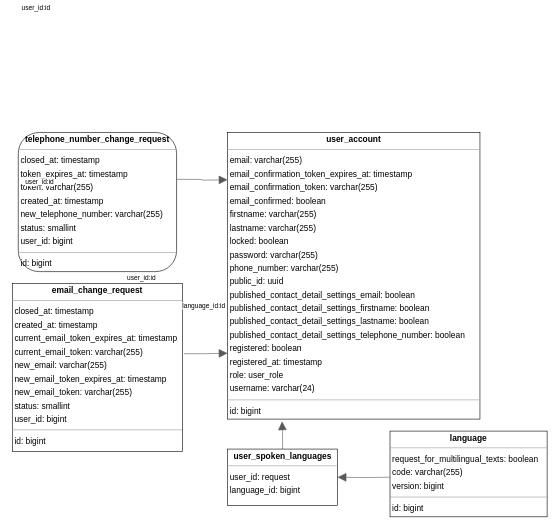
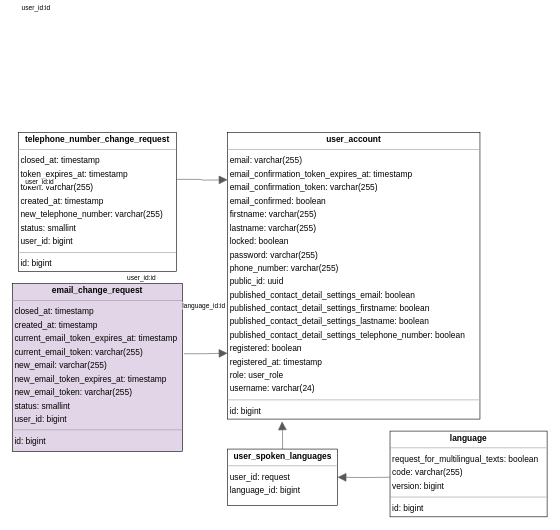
  <mxCell id="0" />
  <mxCell id="1" parent="0" />
- <mxCell id="2" value="&lt;p style=&quot;margin:0px;margin-top:4px;text-align:center;&quot;&gt;&lt;b&gt;email_change_request&lt;/b&gt;&lt;/p&gt;&lt;hr size=&quot;1&quot;/&gt;&lt;p style=&quot;margin:0 0 0 4px;line-height:1.6;&quot;&gt; closed_at: timestamp&lt;br/&gt; created_at: timestamp&lt;br/&gt; current_email_token_expires_at: timestamp&lt;br/&gt; current_email_token: varchar(255)&lt;br/&gt; new_email: varchar(255)&lt;br/&gt; new_email_token_expires_at: timestamp&lt;br/&gt; new_email_token: varchar(255)&lt;br/&gt; status: smallint&lt;br/&gt; user_id: bigint&lt;/p&gt;&lt;hr size=&quot;1&quot;/&gt;&lt;p style=&quot;margin:0 0 0 4px;line-height:1.6;&quot;&gt; id: bigint&lt;/p&gt;" style="verticalAlign=top;align=left;overflow=fill;fontSize=14;fontFamily=Helvetica;html=1;rounded=0;shadow=0;comic=0;labelBackgroundColor=none;strokeWidth=1;" parent="1" vertex="1"><mxGeometry x="20" y="272" width="284" height="280" as="geometry" /></mxCell>
+ <mxCell id="2" value="&lt;p style=&quot;margin:0px;margin-top:4px;text-align:center;&quot;&gt;&lt;b&gt;email_change_request&lt;/b&gt;&lt;/p&gt;&lt;hr size=&quot;1&quot;/&gt;&lt;p style=&quot;margin:0 0 0 4px;line-height:1.6;&quot;&gt; closed_at: timestamp&lt;br/&gt; created_at: timestamp&lt;br/&gt; current_email_token_expires_at: timestamp&lt;br/&gt; current_email_token: varchar(255)&lt;br/&gt; new_email: varchar(255)&lt;br/&gt; new_email_token_expires_at: timestamp&lt;br/&gt; new_email_token: varchar(255)&lt;br/&gt; status: smallint&lt;br/&gt; user_id: bigint&lt;/p&gt;&lt;hr size=&quot;1&quot;/&gt;&lt;p style=&quot;margin:0 0 0 4px;line-height:1.6;&quot;&gt; id: bigint&lt;/p&gt;" style="verticalAlign=top;align=left;overflow=fill;fontSize=14;fontFamily=Helvetica;html=1;rounded=0;shadow=0;comic=0;labelBackgroundColor=none;strokeWidth=1;fillColor=#e1d5e7;" parent="1" vertex="1"><mxGeometry x="20" y="272" width="284" height="280" as="geometry" /></mxCell>
  <mxCell id="3" value="&lt;p style=&quot;margin:0px;margin-top:4px;text-align:center;&quot;&gt;&lt;b&gt;language&lt;/b&gt;&lt;/p&gt;&lt;hr size=&quot;1&quot;/&gt;&lt;p style=&quot;margin:0 0 0 4px;line-height:1.6;&quot;&gt; request_for_multilingual_texts: boolean&lt;br/&gt; code: varchar(255)&lt;br/&gt; version: bigint&lt;/p&gt;&lt;hr size=&quot;1&quot;/&gt;&lt;p style=&quot;margin:0 0 0 4px;line-height:1.6;&quot;&gt; id: bigint&lt;/p&gt;" style="verticalAlign=top;align=left;overflow=fill;fontSize=14;fontFamily=Helvetica;html=1;rounded=0;shadow=0;comic=0;labelBackgroundColor=none;strokeWidth=1;" parent="1" vertex="1"><mxGeometry x="650" y="518" width="262" height="143" as="geometry" /></mxCell>
- <mxCell id="4" value="&lt;p style=&quot;margin:0px;margin-top:4px;text-align:center;&quot;&gt;&lt;b&gt;telephone_number_change_request&lt;/b&gt;&lt;/p&gt;&lt;hr size=&quot;1&quot;/&gt;&lt;p style=&quot;margin:0 0 0 4px;line-height:1.6;&quot;&gt; closed_at: timestamp&lt;br/&gt; token_expires_at: timestamp&lt;br/&gt; token: varchar(255)&lt;br/&gt; created_at: timestamp&lt;br/&gt; new_telephone_number: varchar(255)&lt;br/&gt; status: smallint&lt;br/&gt; user_id: bigint&lt;/p&gt;&lt;hr size=&quot;1&quot;/&gt;&lt;p style=&quot;margin:0 0 0 4px;line-height:1.6;&quot;&gt; id: bigint&lt;/p&gt;" style="verticalAlign=top;align=left;overflow=fill;fontSize=14;fontFamily=Helvetica;html=1;shadow=0;comic=0;labelBackgroundColor=none;strokeWidth=1;rounded=1;" parent="1" vertex="1"><mxGeometry x="30" y="20" width="264" height="232" as="geometry" /></mxCell>
+ <mxCell id="4" value="&lt;p style=&quot;margin:0px;margin-top:4px;text-align:center;&quot;&gt;&lt;b&gt;telephone_number_change_request&lt;/b&gt;&lt;/p&gt;&lt;hr size=&quot;1&quot;/&gt;&lt;p style=&quot;margin:0 0 0 4px;line-height:1.6;&quot;&gt; closed_at: timestamp&lt;br/&gt; token_expires_at: timestamp&lt;br/&gt; token: varchar(255)&lt;br/&gt; created_at: timestamp&lt;br/&gt; new_telephone_number: varchar(255)&lt;br/&gt; status: smallint&lt;br/&gt; user_id: bigint&lt;/p&gt;&lt;hr size=&quot;1&quot;/&gt;&lt;p style=&quot;margin:0 0 0 4px;line-height:1.6;&quot;&gt; id: bigint&lt;/p&gt;" style="verticalAlign=top;align=left;overflow=fill;fontSize=14;fontFamily=Helvetica;html=1;rounded=0;shadow=0;comic=0;labelBackgroundColor=none;strokeWidth=1;" parent="1" vertex="1"><mxGeometry x="30" y="20" width="264" height="232" as="geometry" /></mxCell>
  <mxCell id="5" value="&lt;p style=&quot;margin:0px;margin-top:4px;text-align:center;&quot;&gt;&lt;b&gt;user_account&lt;/b&gt;&lt;/p&gt;&lt;hr size=&quot;1&quot;/&gt;&lt;p style=&quot;margin:0 0 0 4px;line-height:1.6;&quot;&gt; email: varchar(255)&lt;br/&gt; email_confirmation_token_expires_at: timestamp&lt;br/&gt; email_confirmation_token: varchar(255)&lt;br/&gt; email_confirmed: boolean&lt;br/&gt; firstname: varchar(255)&lt;br/&gt; lastname: varchar(255)&lt;br/&gt; locked: boolean&lt;br/&gt; password: varchar(255)&lt;br/&gt; phone_number: varchar(255)&lt;br/&gt; public_id: uuid&lt;br/&gt; published_contact_detail_settings_email: boolean&lt;br/&gt; published_contact_detail_settings_firstname: boolean&lt;br/&gt; published_contact_detail_settings_lastname: boolean&lt;br/&gt; published_contact_detail_settings_telephone_number: boolean&lt;br/&gt; registered: boolean&lt;br/&gt; registered_at: timestamp&lt;br/&gt; role: user_role&lt;br/&gt; username: varchar(24)&lt;/p&gt;&lt;hr size=&quot;1&quot;/&gt;&lt;p style=&quot;margin:0 0 0 4px;line-height:1.6;&quot;&gt; id: bigint&lt;/p&gt;" style="verticalAlign=top;align=left;overflow=fill;fontSize=14;fontFamily=Helvetica;html=1;rounded=0;shadow=0;comic=0;labelBackgroundColor=none;strokeWidth=1;" parent="1" vertex="1"><mxGeometry x="379" y="20" width="421" height="478" as="geometry" /></mxCell>
  <mxCell id="6" value="&lt;p style=&quot;margin:0px;margin-top:4px;text-align:center;&quot;&gt;&lt;b&gt;user_spoken_languages&lt;/b&gt;&lt;/p&gt;&lt;hr size=&quot;1&quot;/&gt;&lt;p style=&quot;margin:0 0 0 4px;line-height:1.6;&quot;&gt; user_id: request&lt;br/&gt; language_id: bigint&lt;/p&gt;" style="verticalAlign=top;align=left;overflow=fill;fontSize=14;fontFamily=Helvetica;html=1;rounded=0;shadow=0;comic=0;labelBackgroundColor=none;strokeWidth=1;" parent="1" vertex="1"><mxGeometry x="379" y="548" width="183.5" height="94" as="geometry" /></mxCell>
  <mxCell id="7" value="" style="html=1;rounded=1;edgeStyle=orthogonalEdgeStyle;dashed=0;startArrow=none;endArrow=block;endSize=12;strokeColor=#595959;entryX=0;entryY=0.77;entryDx=0;entryDy=0;exitX=1.008;exitY=0.418;exitDx=0;exitDy=0;exitPerimeter=0;entryPerimeter=0;" parent="1" source="2" target="5" edge="1"><mxGeometry width="50" height="50" relative="1" as="geometry"><Array as="points" /><mxPoint x="190" y="398" as="sourcePoint" /></mxGeometry></mxCell>
  <mxCell id="8" value="user_id:id" style="edgeLabel;resizable=0;html=1;align=left;verticalAlign=top;strokeColor=default;" parent="7" vertex="1" connectable="0"><mxGeometry x="40" y="90" as="geometry" /></mxCell>
  <mxCell id="9" value="" style="html=1;rounded=1;edgeStyle=orthogonalEdgeStyle;dashed=0;startArrow=none;endArrow=block;endSize=12;strokeColor=#595959;exitX=1.000;exitY=0.337;exitDx=0;exitDy=0;entryX=0.000;entryY=0.168;entryDx=0;entryDy=0;" parent="1" source="4" edge="1"><mxGeometry width="50" height="50" relative="1" as="geometry"><Array as="points" /><mxPoint x="379" y="98.984" as="targetPoint" /></mxGeometry></mxCell>
  <mxCell id="10" value="user_id:id" style="edgeLabel;resizable=0;html=1;align=left;verticalAlign=top;strokeColor=default;" parent="9" vertex="1" connectable="0"><mxGeometry x="34" y="-200" as="geometry" /></mxCell>
  <mxCell id="11" value="" style="html=1;rounded=1;edgeStyle=orthogonalEdgeStyle;dashed=0;startArrow=none;endArrow=block;endSize=12;strokeColor=#595959;entryX=1;entryY=0.5;entryDx=0;entryDy=0;" parent="1" target="6" edge="1"><mxGeometry width="50" height="50" relative="1" as="geometry"><Array as="points" /><mxPoint x="650" y="595" as="sourcePoint" /><mxPoint x="1008" y="398" as="targetPoint" /></mxGeometry></mxCell>
  <mxCell id="12" value="language_id:id" style="edgeLabel;resizable=0;html=1;align=left;verticalAlign=top;strokeColor=default;" parent="11" vertex="1" connectable="0"><mxGeometry x="302" y="296" as="geometry" /></mxCell>
  <mxCell id="13" value="" style="html=1;rounded=1;edgeStyle=orthogonalEdgeStyle;dashed=0;startArrow=none;endArrow=block;endSize=12;strokeColor=#595959;exitX=0.5;exitY=0;exitDx=0;exitDy=0;entryX=0.216;entryY=1.008;entryDx=0;entryDy=0;entryPerimeter=0;" parent="1" source="6" target="5" edge="1"><mxGeometry width="50" height="50" relative="1" as="geometry"><Array as="points" /><mxPoint x="850" y="408" as="sourcePoint" /><mxPoint x="510" y="528" as="targetPoint" /></mxGeometry></mxCell>
  <mxCell id="14" value="user_id:id" style="edgeLabel;resizable=0;html=1;align=left;verticalAlign=top;strokeColor=default;" parent="13" vertex="1" connectable="0"><mxGeometry x="210" y="250" as="geometry" /></mxCell>
